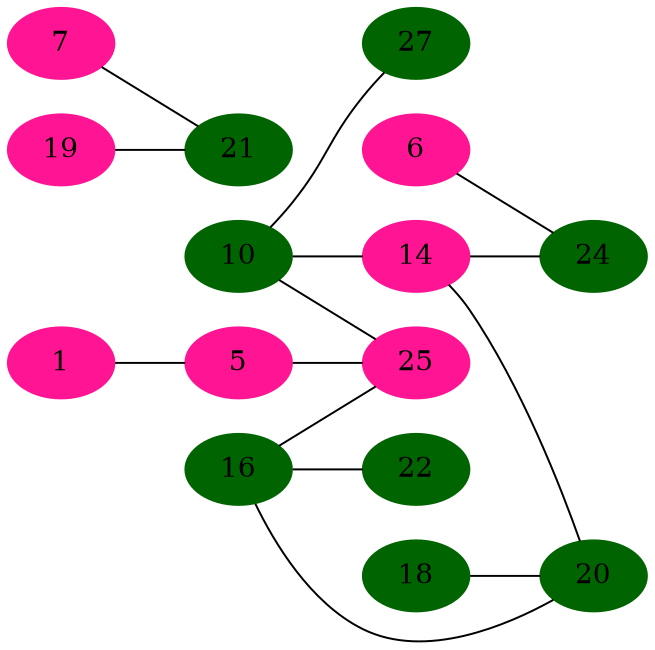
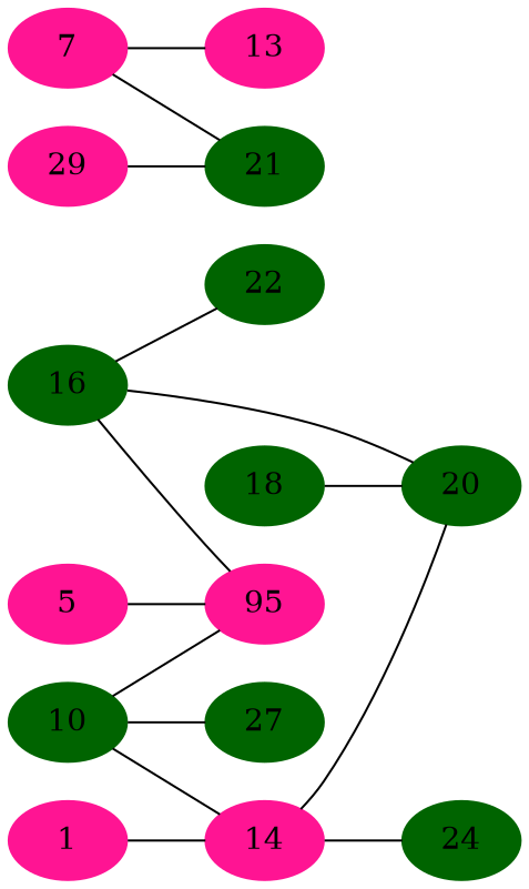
  graph {
    rankdir=LR
    node [color=deeppink style=filled]
    edge [weight=1.0]
    n1 [label=1]
    14
    24 [color=darkgreen]
    20 [color=darkgreen]
    5
-   25
-   6
+   25 [label=95]
    7
+   13
    21 [color=darkgreen]
    10 [color=darkgreen]
    27 [color=darkgreen]
    16 [color=darkgreen]
    22 [color=darkgreen]
    18 [color=darkgreen]
-   19
-   n1 -- 5
+   19 [label=29]
+   n1 -- 14
    14 -- 24 [weight=2.0]
    14 -- 20
    5 -- 25
-   6 -- 24
+   7 -- 13
    7 -- 21
    10 -- 14
    10 -- 25
    10 -- 27
    16 -- 20
    16 -- 25
    16 -- 22
    18 -- 20
    19 -- 21 [weight=2.0]
  }
